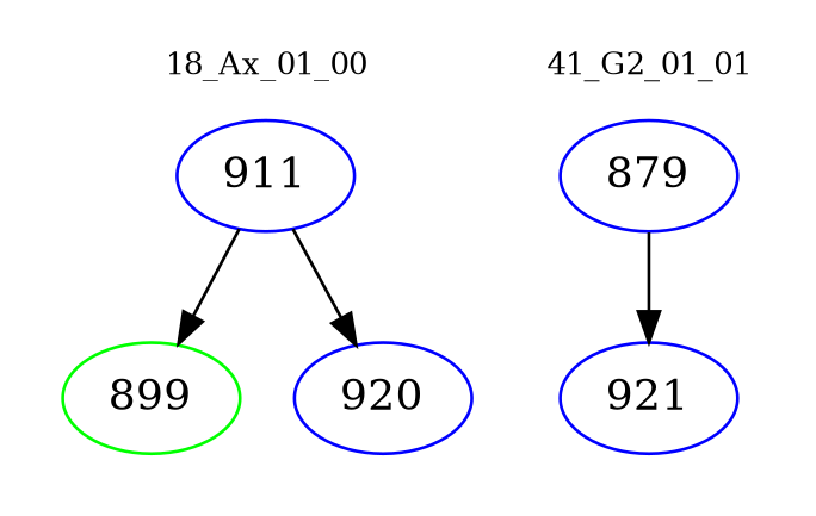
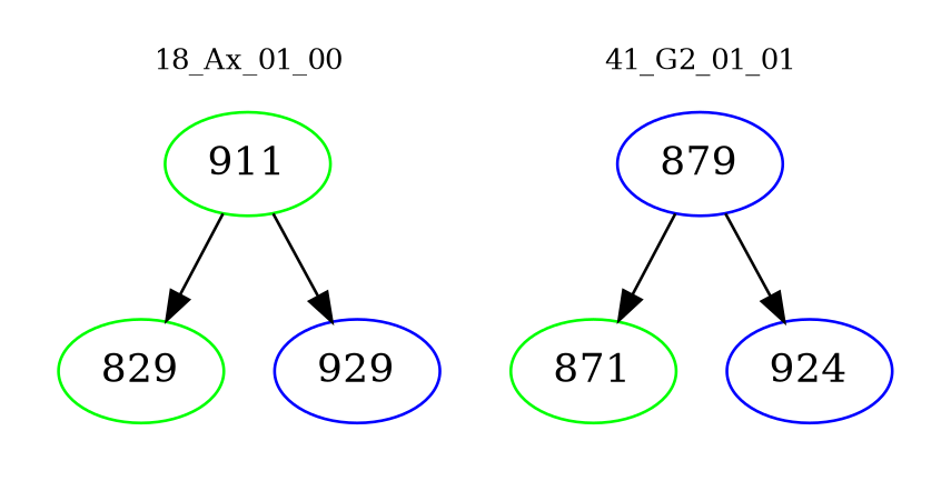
  digraph {
    node [color=blue]
    edge [color=black]
-   n1 [label=911]
-   n2 [color=green label=899]
-   n3 [label=920]
+   n1 [color=green label=911]
+   n2 [color=green label=829]
+   n3 [label=929]
    n4 [label=879]
-   n6 [label=921]
+   n5 [color=green label=871]
+   n6 [label=924]
    subgraph cluster_1 {
      color=white
      fontsize=10
      label="18_Ax_01_00"
      n1
      n2
      n3
    }
    subgraph cluster_2 {
      color=white
      fontsize=10
      label="41_G2_01_01"
      n4
+     n5
      n6
    }
    n1 -> n2
    n1 -> n3
+   n4 -> n5
    n4 -> n6
  }
